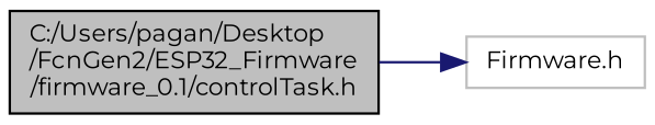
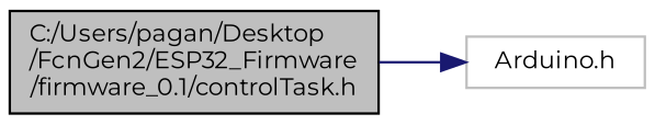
  digraph {
    rankdir=LR
    fontname=Montserrat
    node [fontname=Montserrat fontsize=10 shape=record style=filled]
    n1 [color=black fillcolor=grey75 fontcolor=black height=0.2 label="C:/Users/pagan/Desktop\l/FcnGen2/ESP32_Firmware\l/firmware_0.1/controlTask.h" width=0.4]
-   n2 [color=grey75 fillcolor=white height=0.2 label="Firmware.h" width=0.4]
+   n2 [color=grey75 fillcolor=white height=0.2 label="Arduino.h" width=0.4]
    n1 -> n2 [color=midnightblue fontname=Montserrat fontsize=10 labelfontname=Helvetica labelfontsize=10 style=solid]
  }
